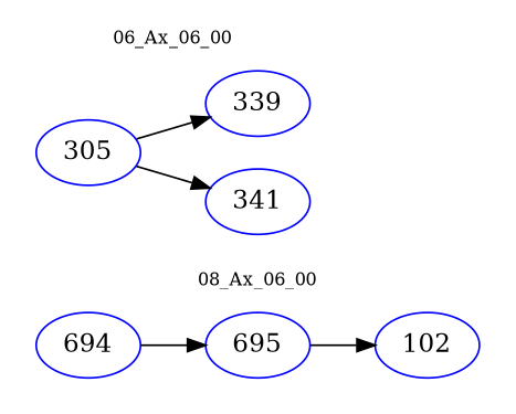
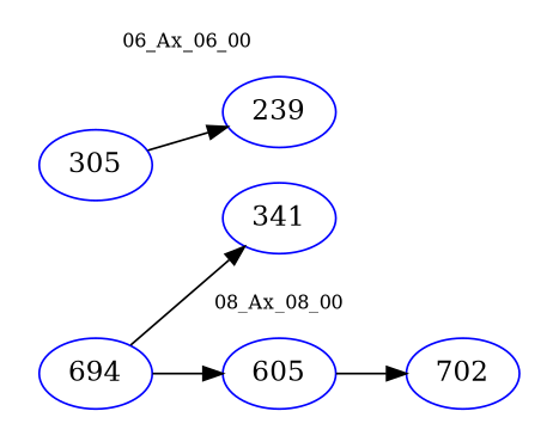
  digraph {
    rankdir=LR
    node [color=blue]
    edge [color=black]
    n1 [label=305]
-   n2 [label=339]
+   n2 [label=239]
    n3 [label=341]
-   n4 [label=695]
+   n4 [label=605]
    n5 [label=694]
-   n6 [label=102]
+   n6 [label=702]
    subgraph cluster_1 {
      color=white
      fontsize=10
      label="06_Ax_06_00"
      n1
      n2
      n3
    }
    subgraph cluster_2 {
      color=white
      fontsize=10
-     label="08_Ax_06_00"
+     label="08_Ax_08_00"
      n4
      n5
      n6
    }
    n1 -> n2
-   n1 -> n3
+   n5 -> n3
    n4 -> n6
    n5 -> n4
  }
